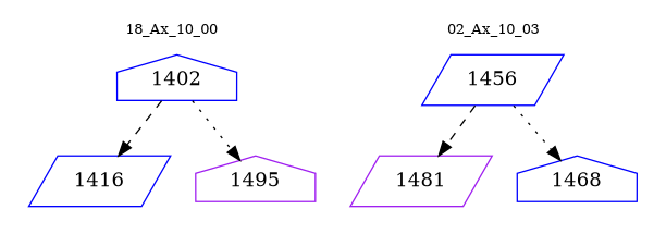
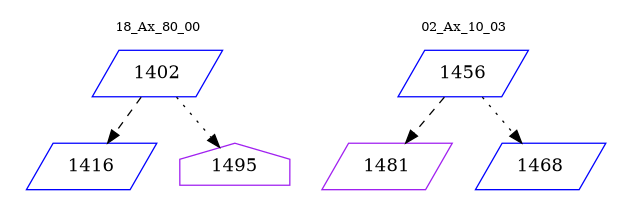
  digraph {
    node [color=blue shape=house]
    edge [color=black style=dashed]
-   n1 [label=1402]
+   n1 [label=1402 shape=parallelogram]
    n2 [label=1416 shape=parallelogram]
    n3 [color=purple label=1495]
    n4 [label=1456 shape=parallelogram]
    n5 [color=purple label=1481 shape=parallelogram]
-   n6 [label=1468]
+   n6 [label=1468 shape=parallelogram]
    subgraph cluster_1 {
      color=white
      fontsize=10
-     label="18_Ax_10_00"
+     label="18_Ax_80_00"
      n1
      n2
      n3
    }
    subgraph cluster_2 {
      color=white
      fontsize=10
      label="02_Ax_10_03"
      n4
      n5
      n6
    }
    n1 -> n2
    n1 -> n3 [style=dotted]
    n4 -> n5
    n4 -> n6 [style=dotted]
  }
